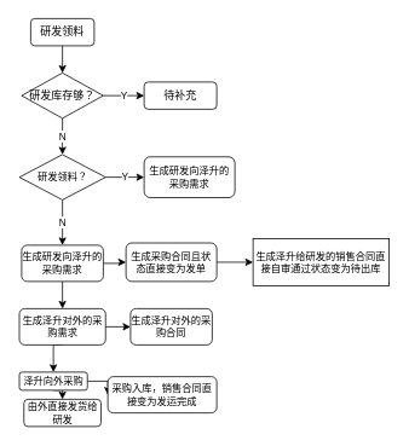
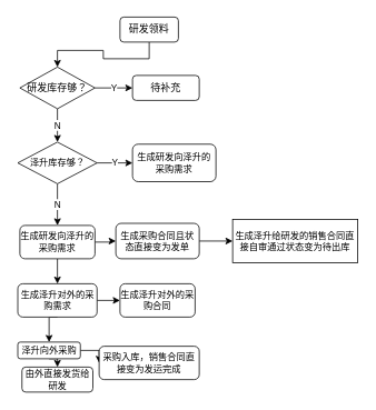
  <mxCell id="0" />
  <mxCell id="1" parent="0" />
  <mxCell id="2" style="edgeStyle=orthogonalEdgeStyle;shape=connector;rounded=0;orthogonalLoop=1;jettySize=auto;html=1;exitX=0.5;exitY=1;exitDx=0;exitDy=0;entryX=0.5;entryY=0;entryDx=0;entryDy=0;labelBackgroundColor=default;strokeColor=default;fontFamily=Helvetica;fontSize=11;fontColor=default;endArrow=classic;" edge="1" parent="1" source="3" target="6"><mxGeometry relative="1" as="geometry" /></mxCell>
- <mxCell id="3" value="研发领料" style="rounded=1;whiteSpace=wrap;html=1;fontSize=12;glass=0;strokeWidth=1;shadow=0;" parent="1" vertex="1"><mxGeometry x="33" width="70" height="30" as="geometry" y="20" /></mxCell>
+ <mxCell id="3" value="研发领料" style="rounded=1;whiteSpace=wrap;html=1;fontSize=12;glass=0;strokeWidth=1;shadow=0;" parent="1" vertex="1"><mxGeometry x="143" y="20" width="70" height="30" as="geometry" /></mxCell>
  <mxCell id="4" value="Y" style="edgeStyle=orthogonalEdgeStyle;shape=connector;rounded=0;orthogonalLoop=1;jettySize=auto;html=1;exitX=1;exitY=0.5;exitDx=0;exitDy=0;entryX=0;entryY=0.5;entryDx=0;entryDy=0;labelBackgroundColor=default;strokeColor=default;fontFamily=Helvetica;fontSize=11;fontColor=default;endArrow=classic;" edge="1" parent="1" source="6" target="7"><mxGeometry relative="1" as="geometry" /></mxCell>
  <mxCell id="5" value="N" style="edgeStyle=orthogonalEdgeStyle;shape=connector;rounded=0;orthogonalLoop=1;jettySize=auto;html=1;exitX=0.5;exitY=1;exitDx=0;exitDy=0;entryX=0.5;entryY=0;entryDx=0;entryDy=0;labelBackgroundColor=default;strokeColor=default;fontFamily=Helvetica;fontSize=11;fontColor=default;endArrow=classic;" edge="1" parent="1" source="6" target="10"><mxGeometry relative="1" as="geometry" /></mxCell>
  <mxCell id="6" value="研发库存够？" style="rhombus;whiteSpace=wrap;html=1;" vertex="1" parent="1"><mxGeometry x="23" y="80" width="90" height="50" as="geometry" /></mxCell>
  <mxCell id="7" value="待补充" style="rounded=1;whiteSpace=wrap;html=1;" vertex="1" parent="1"><mxGeometry x="158" y="90" width="80" height="30" as="geometry" /></mxCell>
  <mxCell id="8" value="N" style="edgeStyle=orthogonalEdgeStyle;shape=connector;rounded=0;orthogonalLoop=1;jettySize=auto;html=1;exitX=0.5;exitY=1;exitDx=0;exitDy=0;labelBackgroundColor=default;strokeColor=default;fontFamily=Helvetica;fontSize=11;fontColor=default;endArrow=classic;entryX=0.5;entryY=0;entryDx=0;entryDy=0;" edge="1" parent="1" source="10" target="21"><mxGeometry relative="1" as="geometry"><mxPoint x="68" y="270" as="targetPoint" /><Array as="points" /></mxGeometry></mxCell>
  <mxCell id="9" value="Y" style="edgeStyle=orthogonalEdgeStyle;shape=connector;rounded=0;orthogonalLoop=1;jettySize=auto;html=1;exitX=1;exitY=0.5;exitDx=0;exitDy=0;entryX=0;entryY=0.5;entryDx=0;entryDy=0;labelBackgroundColor=default;strokeColor=default;fontFamily=Helvetica;fontSize=11;fontColor=default;endArrow=classic;" edge="1" parent="1" source="10" target="14"><mxGeometry relative="1" as="geometry" /></mxCell>
- <mxCell id="10" value="研发领料？" style="rhombus;whiteSpace=wrap;html=1;fontFamily=Helvetica;fontSize=11;fontColor=default;" vertex="1" parent="1"><mxGeometry x="20.5" y="170" width="95" height="50" as="geometry" /></mxCell>
+ <mxCell id="10" value="泽升库存够？" style="rhombus;whiteSpace=wrap;html=1;fontFamily=Helvetica;fontSize=11;fontColor=default;" vertex="1" parent="1"><mxGeometry x="20.5" y="170" width="95" height="50" as="geometry" /></mxCell>
  <mxCell id="11" style="edgeStyle=orthogonalEdgeStyle;shape=connector;rounded=0;orthogonalLoop=1;jettySize=auto;html=1;exitX=0.5;exitY=1;exitDx=0;exitDy=0;entryX=0.5;entryY=0;entryDx=0;entryDy=0;labelBackgroundColor=default;strokeColor=default;fontFamily=Helvetica;fontSize=11;fontColor=default;endArrow=classic;" edge="1" parent="1" source="13" target="15"><mxGeometry relative="1" as="geometry" /></mxCell>
  <mxCell id="12" style="edgeStyle=orthogonalEdgeStyle;shape=connector;rounded=0;orthogonalLoop=1;jettySize=auto;html=1;exitX=1;exitY=0.5;exitDx=0;exitDy=0;entryX=0;entryY=0.5;entryDx=0;entryDy=0;labelBackgroundColor=default;strokeColor=default;fontFamily=Helvetica;fontSize=11;fontColor=default;endArrow=classic;" edge="1" parent="1" source="13" target="26"><mxGeometry relative="1" as="geometry" /></mxCell>
  <mxCell id="13" value="泽升向外采购" style="rounded=1;whiteSpace=wrap;html=1;fontSize=11;fontFamily=Helvetica;fontColor=default;" vertex="1" parent="1"><mxGeometry x="20.5" y="410" width="75" height="20" as="geometry" /></mxCell>
  <mxCell id="14" value="生成研发向泽升的采购需求" style="rounded=1;whiteSpace=wrap;html=1;fontSize=11;fontFamily=Helvetica;fontColor=default;" vertex="1" parent="1"><mxGeometry x="158" y="172.5" width="100" height="45" as="geometry" /></mxCell>
  <mxCell id="15" value="由外直接发货给研发" style="rounded=1;whiteSpace=wrap;html=1;fontSize=11;strokeColor=default;fontFamily=Helvetica;fontColor=default;fillColor=default;" vertex="1" parent="1"><mxGeometry x="25.5" y="440" width="85" height="30" as="geometry" /></mxCell>
  <mxCell id="16" style="edgeStyle=orthogonalEdgeStyle;shape=connector;rounded=0;orthogonalLoop=1;jettySize=auto;html=1;exitX=0.5;exitY=1;exitDx=0;exitDy=0;entryX=0.5;entryY=0;entryDx=0;entryDy=0;labelBackgroundColor=default;strokeColor=default;fontFamily=Helvetica;fontSize=11;fontColor=default;endArrow=classic;" edge="1" parent="1" source="18" target="13"><mxGeometry relative="1" as="geometry" /></mxCell>
  <mxCell id="17" style="edgeStyle=orthogonalEdgeStyle;shape=connector;rounded=0;orthogonalLoop=1;jettySize=auto;html=1;exitX=1;exitY=0.5;exitDx=0;exitDy=0;entryX=0;entryY=0.5;entryDx=0;entryDy=0;labelBackgroundColor=default;strokeColor=default;fontFamily=Helvetica;fontSize=11;fontColor=default;endArrow=classic;" edge="1" parent="1" source="18" target="25"><mxGeometry relative="1" as="geometry" /></mxCell>
  <mxCell id="18" value="生成泽升对外的采购需求" style="rounded=1;whiteSpace=wrap;html=1;fontSize=11;strokeColor=default;fontFamily=Helvetica;fontColor=default;fillColor=default;" vertex="1" parent="1"><mxGeometry x="20.5" y="340" width="95" height="40" as="geometry" /></mxCell>
  <mxCell id="19" value="" style="edgeStyle=orthogonalEdgeStyle;shape=connector;rounded=0;orthogonalLoop=1;jettySize=auto;html=1;labelBackgroundColor=default;strokeColor=default;fontFamily=Helvetica;fontSize=11;fontColor=default;endArrow=classic;" edge="1" parent="1" source="21" target="23"><mxGeometry relative="1" as="geometry" /></mxCell>
  <mxCell id="20" style="edgeStyle=orthogonalEdgeStyle;shape=connector;rounded=0;orthogonalLoop=1;jettySize=auto;html=1;exitX=0.5;exitY=1;exitDx=0;exitDy=0;entryX=0.5;entryY=0;entryDx=0;entryDy=0;labelBackgroundColor=default;strokeColor=default;fontFamily=Helvetica;fontSize=11;fontColor=default;endArrow=classic;" edge="1" parent="1" source="21" target="18"><mxGeometry relative="1" as="geometry" /></mxCell>
  <mxCell id="21" value="生成研发向泽升的采购需求" style="rounded=1;whiteSpace=wrap;html=1;fontSize=11;fontFamily=Helvetica;fontColor=default;" vertex="1" parent="1"><mxGeometry x="23" y="270" width="90" height="40" as="geometry" /></mxCell>
  <mxCell id="22" style="edgeStyle=orthogonalEdgeStyle;shape=connector;rounded=0;orthogonalLoop=1;jettySize=auto;html=1;exitX=1;exitY=0.5;exitDx=0;exitDy=0;entryX=0;entryY=0.5;entryDx=0;entryDy=0;labelBackgroundColor=default;strokeColor=default;fontFamily=Helvetica;fontSize=11;fontColor=default;endArrow=classic;" edge="1" parent="1" source="23" target="24"><mxGeometry relative="1" as="geometry" /></mxCell>
  <mxCell id="23" value="生成采购合同且状态直接变为发单" style="rounded=1;whiteSpace=wrap;html=1;fontSize=11;" vertex="1" parent="1"><mxGeometry x="138" y="267.5" width="100" height="42.5" as="geometry" /></mxCell>
  <mxCell id="24" value="生成泽升给研发的销售合同直接自审通过状态变为待出库" style="whiteSpace=wrap;html=1;fontSize=11;strokeColor=default;fontFamily=Helvetica;fontColor=default;fillColor=default;rounded=0;" vertex="1" parent="1"><mxGeometry x="278" y="262.81" width="150" height="51.88" as="geometry" /></mxCell>
  <mxCell id="25" value="生成泽升对外的采购合同" style="rounded=1;whiteSpace=wrap;html=1;fontSize=11;strokeColor=default;fontFamily=Helvetica;fontColor=default;fillColor=default;" vertex="1" parent="1"><mxGeometry x="143" y="340" width="90" height="40" as="geometry" /></mxCell>
  <mxCell id="26" value="采购入库，销售合同直接变为发运完成" style="rounded=1;whiteSpace=wrap;html=1;strokeColor=default;fontFamily=Helvetica;fontSize=11;fontColor=default;fillColor=default;" vertex="1" parent="1"><mxGeometry x="118" y="415" width="120" height="40" as="geometry" /></mxCell>
